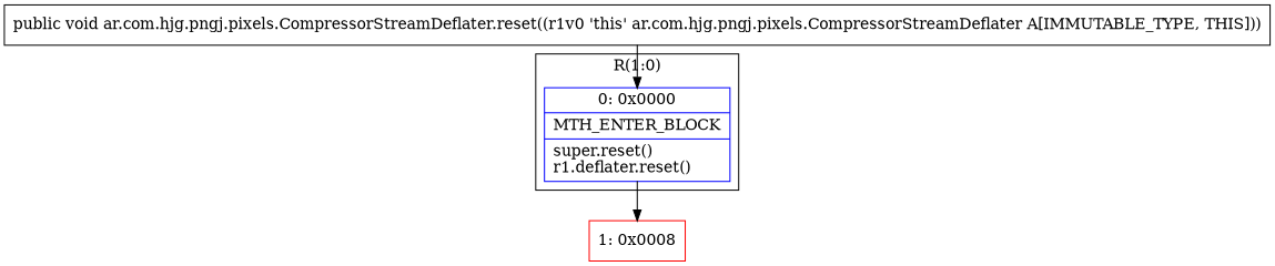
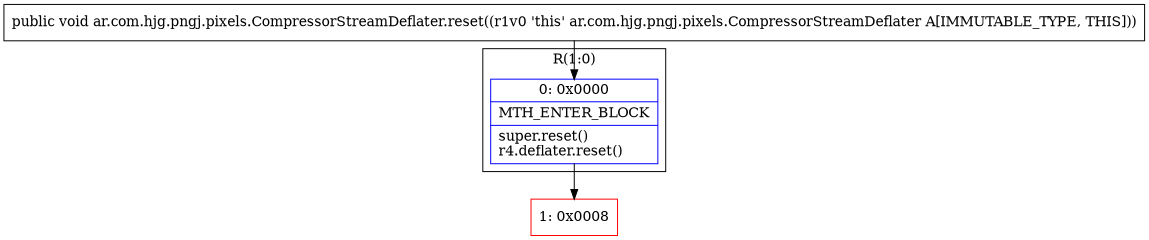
  digraph {
    node [shape=record]
-   n1 [color=blue label="{0\:\ 0x0000|MTH_ENTER_BLOCK\l|super.reset()\lr1.deflater.reset()\l}"]
+   n1 [color=blue label="{0\:\ 0x0000|MTH_ENTER_BLOCK\l|super.reset()\lr4.deflater.reset()\l}"]
    n2 [color=red label="{1\:\ 0x0008}"]
    n3 [label="{public void ar.com.hjg.pngj.pixels.CompressorStreamDeflater.reset((r1v0 'this' ar.com.hjg.pngj.pixels.CompressorStreamDeflater A[IMMUTABLE_TYPE, THIS])) }"]
    subgraph cluster_1 {
      label="R(1:0)"
      n1
    }
    n1 -> n2
    n3 -> n1
  }
